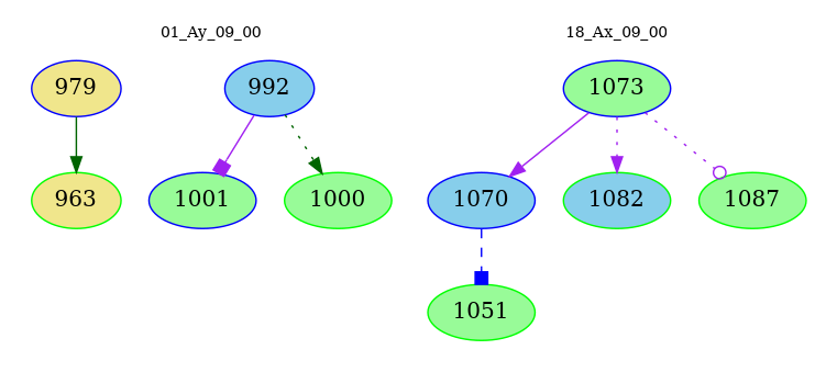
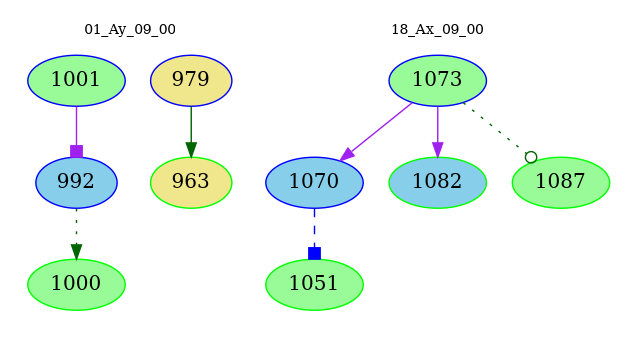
  digraph {
    node [color=blue fillcolor=palegreen style=filled]
    edge [arrowhead=normal color=purple style=solid]
    n1 [fillcolor=skyblue label=992]
    n2 [fillcolor=khaki label=979]
    n3 [label=1001]
    n4 [color=green label=1000]
    n5 [color=green fillcolor=khaki label=963]
    n6 [label=1073]
    n7 [fillcolor=skyblue label=1070]
    n8 [color=green fillcolor=skyblue label=1082]
    n9 [color=green label=1087]
    n10 [color=green label=1051]
    subgraph cluster_1 {
      color=white
      fontsize=10
      label="01_Ay_09_00"
      n1
      n2
      n3
      n4
      n5
    }
    subgraph cluster_2 {
      color=white
      fontsize=10
      label="18_Ax_09_00"
      n6
      n7
      n8
      n9
      n10
    }
-   n1 -> n3 [arrowhead=box]
+   n3 -> n1 [arrowhead=box]
    n1 -> n4 [color=darkgreen style=dotted]
    n2 -> n5 [color=darkgreen]
    n6 -> n7
-   n6 -> n8 [style=dotted]
-   n6 -> n9 [arrowhead=odot style=dotted]
+   n6 -> n8
+   n6 -> n9 [arrowhead=odot color=darkgreen style=dotted]
    n7 -> n10 [arrowhead=box color=blue style=dashed]
  }
